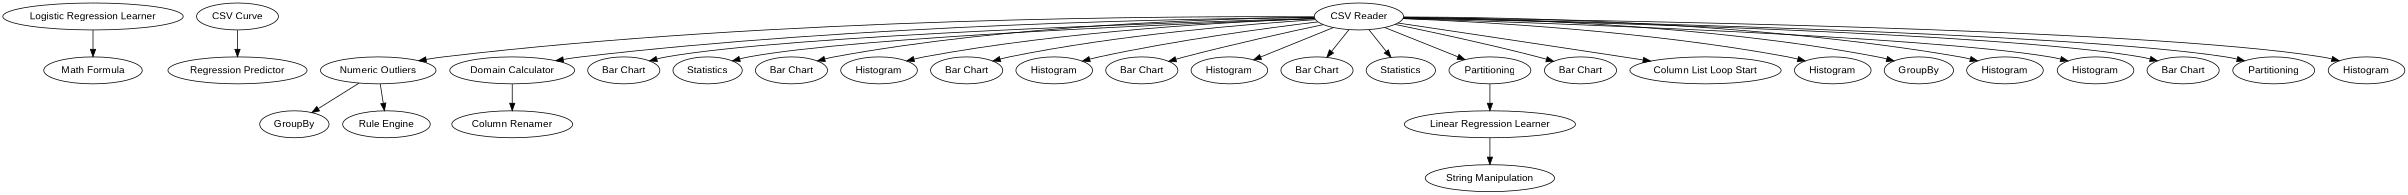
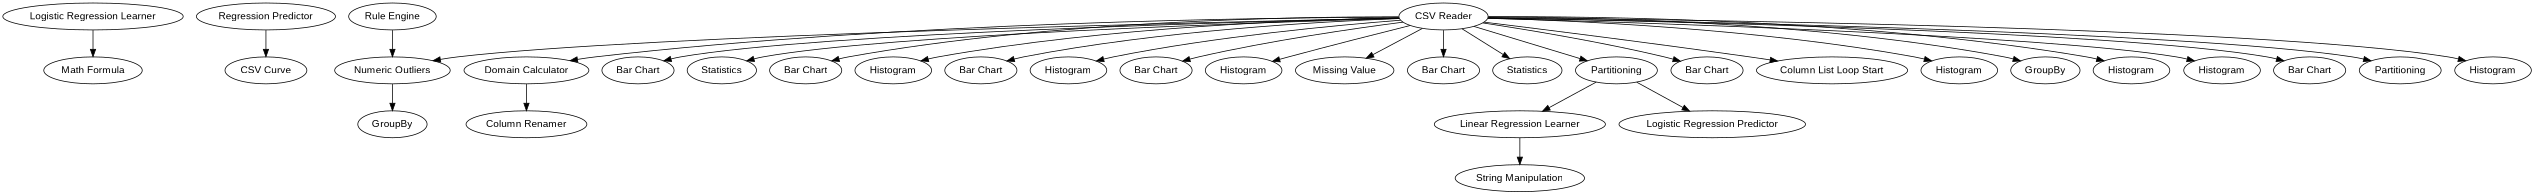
  digraph {
    fontname="Liberation Sans"
    rankdir=TB
    node [fontname="Liberation Sans"]
    edge [fontname="Liberation Sans"]
    n1 [label="Logistic Regression Learner"]
    n2 [label="Math Formula"]
    n3 [label="Regression Predictor"]
    n4 [label="CSV Curve"]
    n5 [label="Numeric Outliers"]
    n6 [label=GroupBy]
    n7 [label="Rule Engine"]
    n8 [label="Domain Calculator"]
    n9 [label="Column Renamer"]
    n10 [label="CSV Reader"]
    n11 [label="Bar Chart"]
    n12 [label=Statistics]
    n13 [label="Bar Chart"]
    n14 [label=Histogram]
    n15 [label="Bar Chart"]
    n16 [label=Histogram]
    n17 [label="Bar Chart"]
    n18 [label=Histogram]
+   n19 [label="Missing Value"]
    n20 [label="Bar Chart"]
    n21 [label=Statistics]
    n22 [label=Partitioning]
    n23 [label="Bar Chart"]
    n24 [label="Column List Loop Start"]
    n25 [label=Histogram]
    n26 [label=GroupBy]
    n27 [label=Histogram]
    n28 [label=Histogram]
    n29 [label="Bar Chart"]
    n30 [label=Partitioning]
    n31 [label=Histogram]
    n32 [label="Linear Regression Learner"]
+   n33 [label="Logistic Regression Predictor"]
    n34 [label="String Manipulation"]
    n1 -> n2
-   n4 -> n3
+   n3 -> n4
    n5 -> n6
-   n5 -> n7
+   n7 -> n5
    n8 -> n9
    n10 -> n5
    n10 -> n8
    n10 -> n11
    n10 -> n12
    n10 -> n13
    n10 -> n14
    n10 -> n15
    n10 -> n16
    n10 -> n17
    n10 -> n18
+   n10 -> n19
    n10 -> n20
    n10 -> n21
    n10 -> n22
    n10 -> n23
    n10 -> n24
    n10 -> n25
    n10 -> n26
    n10 -> n27
    n10 -> n28
    n10 -> n29
    n10 -> n30
    n10 -> n31
    n22 -> n32
+   n22 -> n33
    n32 -> n34
  }
